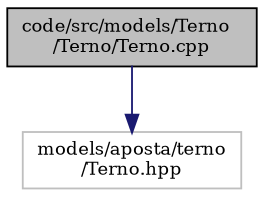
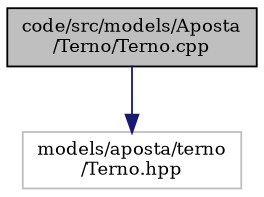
  digraph {
    fontname="DejaVu Serif"
    node [fontname="DejaVu Serif" fontsize=10 shape=record style=filled]
-   n1 [color=black fillcolor=grey75 fontcolor=black height=0.2 label="code/src/models/Terno\l/Terno/Terno.cpp" width=0.4]
+   n1 [color=black fillcolor=grey75 fontcolor=black height=0.2 label="code/src/models/Aposta\l/Terno/Terno.cpp" width=0.4]
    n2 [color=grey75 fillcolor=white height=0.2 label="models/aposta/terno\l/Terno.hpp" width=0.4]
    n1 -> n2 [color=midnightblue fontname="DejaVu Serif" fontsize=10 labelfontname=Helvetica labelfontsize=10 style=solid]
  }
